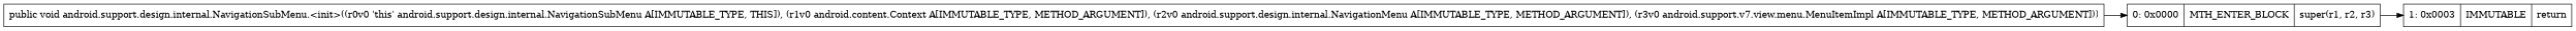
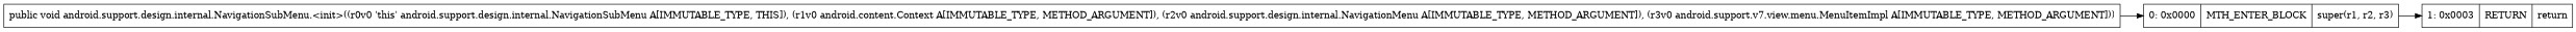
  digraph {
    rankdir=LR
    node [shape=record]
    n1 [label="{0\:\ 0x0000|MTH_ENTER_BLOCK\l|super(r1, r2, r3)\l}"]
-   n2 [label="{1\:\ 0x0003|IMMUTABLE\l|return\l}"]
+   n2 [label="{1\:\ 0x0003|RETURN\l|return\l}"]
    n3 [label="{public void android.support.design.internal.NavigationSubMenu.\<init\>((r0v0 'this' android.support.design.internal.NavigationSubMenu A[IMMUTABLE_TYPE, THIS]), (r1v0 android.content.Context A[IMMUTABLE_TYPE, METHOD_ARGUMENT]), (r2v0 android.support.design.internal.NavigationMenu A[IMMUTABLE_TYPE, METHOD_ARGUMENT]), (r3v0 android.support.v7.view.menu.MenuItemImpl A[IMMUTABLE_TYPE, METHOD_ARGUMENT])) }"]
    n1 -> n2
    n3 -> n1
  }
